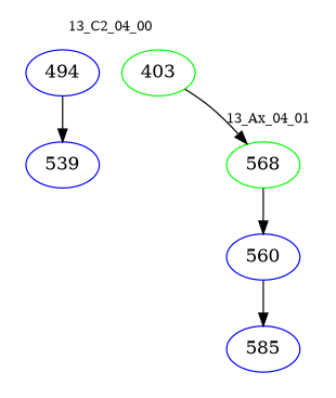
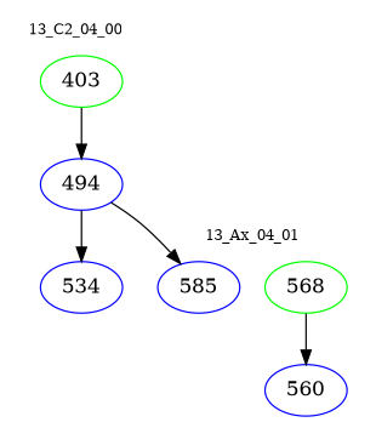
  digraph {
    node [color=blue]
    edge [color=black]
    n1 [color=green label=568]
    n2 [label=560]
    n3 [label=585]
    n4 [color=green label=403]
    n5 [label=494]
-   n6 [label=539]
+   n6 [label=534]
    subgraph cluster_1 {
      color=white
      fontsize=10
      label="13_Ax_04_01"
      n1
      n2
      n3
    }
    subgraph cluster_2 {
      color=white
      fontsize=10
      label="13_C2_04_00"
      n4
      n5
      n6
    }
    n1 -> n2
-   n2 -> n3
-   n4 -> n1
+   n5 -> n3
+   n4 -> n5
    n5 -> n6
  }
